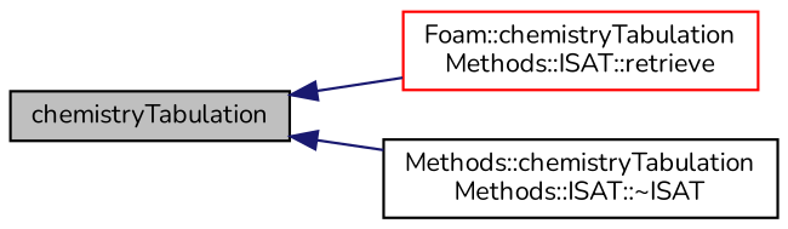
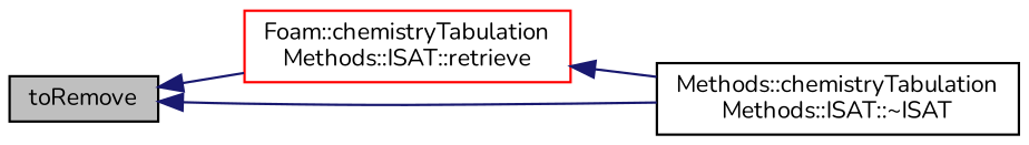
  digraph {
    fontname=Nunito
    rankdir=LR
    node [color=black fontname=Nunito fontsize=10 shape=record]
    edge [color=midnightblue dir=back fontname=Nunito fontsize=10 labelfontname=Helvetica labelfontsize=10 style=solid]
-   n1 [fillcolor=grey75 fontcolor=black height=0.2 label=chemistryTabulation style=filled width=0.4]
+   n1 [fillcolor=grey75 fontcolor=black height=0.2 label=toRemove style=filled width=0.4]
    n2 [color=red height=0.2 label="Foam::chemistryTabulation\lMethods::ISAT::retrieve" width=0.4]
    n3 [height=0.2 label="Methods::chemistryTabulation\lMethods::ISAT::~ISAT" width=0.4]
    n1 -> n2
    n1 -> n3
+   n2 -> n3
  }
